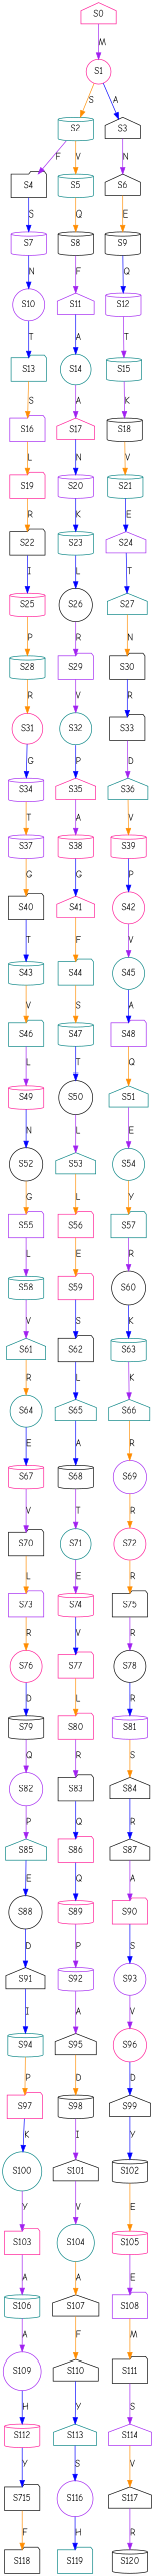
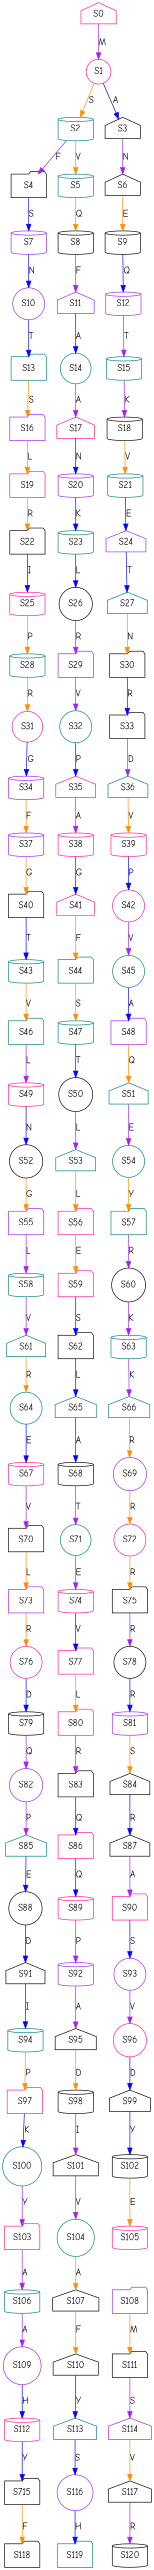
  strict digraph {
    fontname="Comic Neue"
    node [color=black fontname="Comic Neue" shape=cylinder]
    edge [color=blue fontname="Comic Neue"]
    S0 [color=deeppink shape=house]
    S1 [color=deeppink shape=circle]
    S2 [color=teal]
    S3 [shape=house]
    S4 [shape=folder]
    S5 [color=teal]
    S6 [shape=house]
    S7 [color=purple]
    S8
    S9
    S10 [color=purple shape=circle]
    S11 [color=purple shape=house]
    S12 [color=purple]
    S13 [color=teal shape=folder]
    S14 [color=teal shape=circle]
    S15 [color=teal]
    S16 [color=purple shape=folder]
    S17 [color=deeppink shape=house]
    S18
    S19 [color=deeppink shape=folder]
    S20 [color=purple]
    S21 [color=teal]
    S22 [shape=folder]
    S23 [color=teal]
    S24 [color=purple shape=house]
    S25 [color=deeppink]
    S26 [shape=circle]
    S27 [color=teal shape=house]
    S28 [color=teal]
    S29 [color=purple shape=folder]
    S30 [shape=folder]
    S31 [color=deeppink shape=circle]
    S32 [color=teal shape=circle]
    S33 [shape=folder]
    S34 [color=purple]
    S35 [color=deeppink shape=house]
    S36 [color=teal shape=house]
    S37 [color=purple]
    S38 [color=deeppink]
    S39 [color=deeppink]
    S40 [shape=folder]
    S41 [color=deeppink shape=house]
    S42 [color=deeppink shape=circle]
    S43 [color=teal]
    S44 [color=teal shape=folder]
    S45 [color=teal shape=circle]
    S46 [color=teal shape=folder]
    S47 [color=teal]
    S48 [color=purple shape=folder]
    S49 [color=deeppink]
    S50 [shape=circle]
    S51 [color=teal shape=house]
    S52 [shape=circle]
    S53 [color=teal shape=house]
    S54 [color=teal shape=circle]
    S55 [color=purple shape=folder]
    S56 [color=deeppink shape=folder]
    S57 [color=teal shape=folder]
    S58 [color=teal]
    S59 [color=deeppink shape=folder]
    S60 [shape=circle]
    S61 [color=teal shape=house]
    S62 [shape=folder]
    S63 [color=teal]
    S64 [color=teal shape=circle]
    S65 [color=teal shape=house]
    S66 [color=teal shape=house]
    S67 [color=deeppink]
    S68
    S69 [color=purple shape=circle]
    S70 [shape=folder]
    S71 [color=teal shape=circle]
    S72 [color=deeppink shape=circle]
    S73 [color=purple shape=folder]
    S74 [color=deeppink]
    S75 [shape=folder]
    S76 [color=deeppink shape=circle]
    S77 [color=deeppink shape=folder]
    S78 [shape=circle]
    S79
    S80 [color=deeppink shape=folder]
    S81 [color=purple]
    S82 [color=purple shape=circle]
    S83 [shape=folder]
    S84 [shape=house]
    S85 [color=teal shape=house]
    S86 [color=deeppink shape=folder]
    S87 [shape=house]
    S88 [shape=circle]
    S89 [color=deeppink]
    S90 [color=deeppink shape=folder]
    S91 [shape=house]
    S92 [color=purple]
    S93 [color=purple shape=circle]
    S94 [color=teal]
    S95 [shape=house]
    S96 [color=deeppink shape=circle]
    S97 [color=deeppink shape=folder]
    S98
    S99 [shape=house]
    S100 [color=teal shape=circle]
    S101 [shape=house]
    S102
    S103 [color=deeppink shape=folder]
    S104 [color=teal shape=circle]
    S105 [color=deeppink]
    S106 [color=teal]
    S107 [shape=house]
    S108 [color=purple shape=folder]
    S109 [color=purple shape=circle]
    S110 [shape=house]
    S111 [shape=folder]
    S112 [color=deeppink]
    S113 [color=teal shape=house]
    S114 [color=purple shape=house]
    n116 [label=S715 shape=folder]
    S116 [color=purple shape=circle]
    S117 [shape=house]
    S118 [shape=folder]
    S119 [color=teal shape=folder]
    S120
    S0 -> S1 [color=purple label=M]
    S1 -> S2 [color=darkorange label=S]
    S1 -> S3 [label=A]
    S2 -> S4 [color=purple label=F]
    S2 -> S5 [color=darkorange label=V]
    S3 -> S6 [color=purple label=N]
    S4 -> S7 [label=S]
    S5 -> S8 [color=darkorange label=Q]
    S6 -> S9 [color=darkorange label=E]
    S7 -> S10 [label=N]
    S8 -> S11 [color=purple label=F]
    S9 -> S12 [label=Q]
    S10 -> S13 [label=T]
    S11 -> S14 [label=A]
    S12 -> S15 [color=purple label=T]
    S13 -> S16 [color=darkorange label=S]
    S14 -> S17 [color=purple label=A]
    S15 -> S18 [color=purple label=K]
    S16 -> S19 [color=darkorange label=L]
    S17 -> S20 [label=N]
    S18 -> S21 [color=darkorange label=V]
    S19 -> S22 [color=darkorange label=R]
    S20 -> S23 [label=K]
    S21 -> S24 [label=E]
    S22 -> S25 [label=I]
    S23 -> S26 [label=L]
    S24 -> S27 [label=T]
    S25 -> S28 [color=darkorange label=P]
    S26 -> S29 [color=purple label=R]
    S27 -> S30 [color=darkorange label=N]
    S28 -> S31 [color=darkorange label=R]
    S29 -> S32 [color=purple label=V]
    S30 -> S33 [label=R]
    S31 -> S34 [label=G]
    S32 -> S35 [label=P]
    S33 -> S36 [color=purple label=D]
-   S34 -> S37 [color=darkorange label=T]
+   S34 -> S37 [color=darkorange label=F]
    S35 -> S38 [color=purple label=A]
    S36 -> S39 [color=darkorange label=V]
    S37 -> S40 [color=darkorange label=G]
    S38 -> S41 [label=G]
    S39 -> S42 [label=P]
    S40 -> S43 [label=T]
    S41 -> S44 [color=darkorange label=F]
    S42 -> S45 [color=purple label=V]
    S43 -> S46 [color=darkorange label=V]
    S44 -> S47 [color=darkorange label=S]
    S45 -> S48 [label=A]
    S46 -> S49 [color=purple label=L]
    S47 -> S50 [label=T]
    S48 -> S51 [color=darkorange label=Q]
    S49 -> S52 [label=N]
    S50 -> S53 [color=purple label=L]
    S51 -> S54 [color=purple label=E]
    S52 -> S55 [color=darkorange label=G]
    S53 -> S56 [color=darkorange label=L]
    S54 -> S57 [color=darkorange label=Y]
    S55 -> S58 [color=purple label=L]
    S56 -> S59 [color=darkorange label=E]
    S57 -> S60 [color=purple label=R]
    S58 -> S61 [color=purple label=V]
    S59 -> S62 [label=S]
-   S60 -> S63 [label=K]
+   S60 -> S63 [color=purple label=K]
    S61 -> S64 [color=darkorange label=R]
    S62 -> S65 [label=L]
    S63 -> S66 [color=purple label=K]
    S64 -> S67 [label=E]
    S65 -> S68 [label=A]
    S66 -> S69 [color=darkorange label=R]
    S67 -> S70 [color=purple label=V]
    S68 -> S71 [color=purple label=T]
    S69 -> S72 [color=darkorange label=R]
    S70 -> S73 [color=darkorange label=L]
    S71 -> S74 [color=purple label=E]
    S72 -> S75 [color=darkorange label=R]
    S73 -> S76 [color=darkorange label=R]
    S74 -> S77 [label=V]
    S75 -> S78 [color=purple label=R]
    S76 -> S79 [label=D]
    S77 -> S80 [color=darkorange label=L]
    S78 -> S81 [label=R]
    S79 -> S82 [color=purple label=Q]
    S80 -> S83 [color=purple label=R]
    S81 -> S84 [color=darkorange label=S]
    S82 -> S85 [color=purple label=P]
    S83 -> S86 [label=Q]
    S84 -> S87 [label=R]
    S85 -> S88 [label=E]
    S86 -> S89 [label=Q]
    S87 -> S90 [color=purple label=A]
    S88 -> S91 [label=D]
    S89 -> S92 [color=purple label=P]
    S90 -> S93 [label=S]
    S91 -> S94 [label=I]
    S92 -> S95 [color=purple label=A]
    S93 -> S96 [color=purple label=V]
    S94 -> S97 [color=darkorange label=P]
    S95 -> S98 [color=darkorange label=D]
    S96 -> S99 [label=D]
    S97 -> S100 [label=K]
    S98 -> S101 [color=purple label=I]
    S99 -> S102 [label=Y]
    S100 -> S103 [color=purple label=Y]
    S101 -> S104 [color=purple label=V]
    S102 -> S105 [color=darkorange label=E]
    S103 -> S106 [color=purple label=A]
    S104 -> S107 [color=darkorange label=A]
-   S105 -> S108 [color=purple label=E]
    S106 -> S109 [color=purple label=A]
    S107 -> S110 [color=darkorange label=F]
    S108 -> S111 [color=darkorange label=M]
    S109 -> S112 [label=H]
    S110 -> S113 [label=Y]
    S111 -> S114 [color=purple label=S]
    S112 -> n116 [label=Y]
    S113 -> S116 [label=S]
    S114 -> S117 [color=darkorange label=V]
    n116 -> S118 [color=darkorange label=F]
    S116 -> S119 [label=H]
    S117 -> S120 [color=purple label=R]
  }
